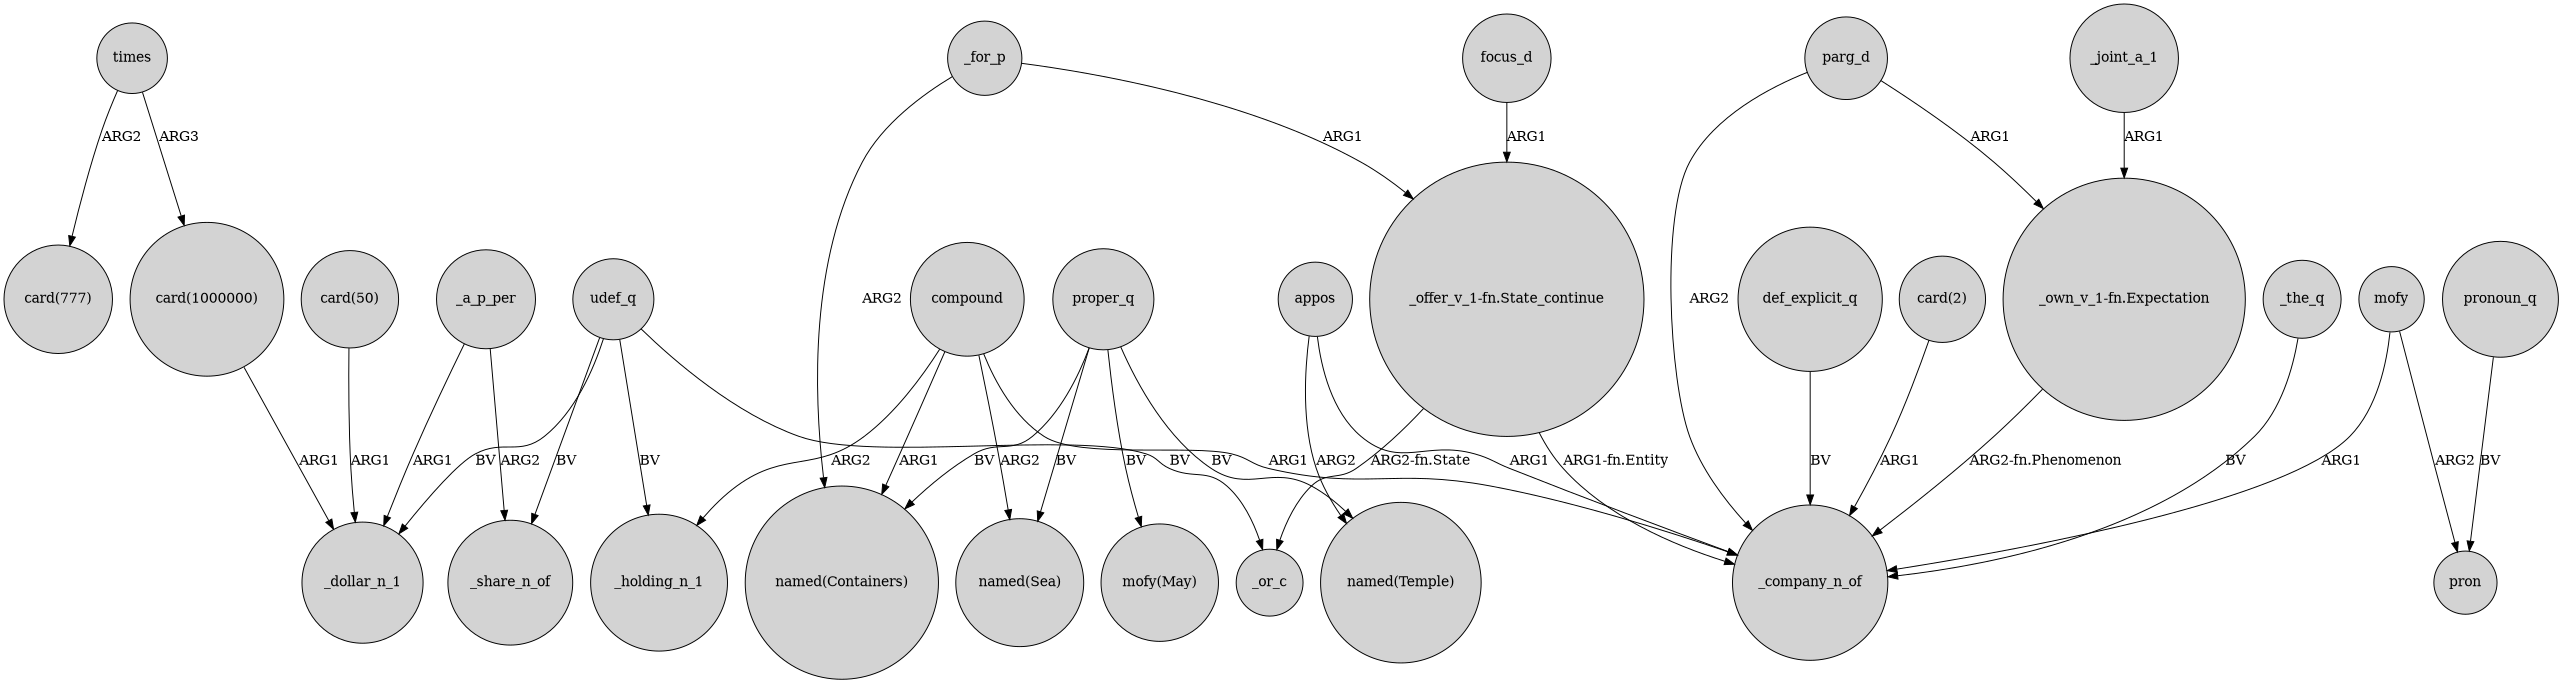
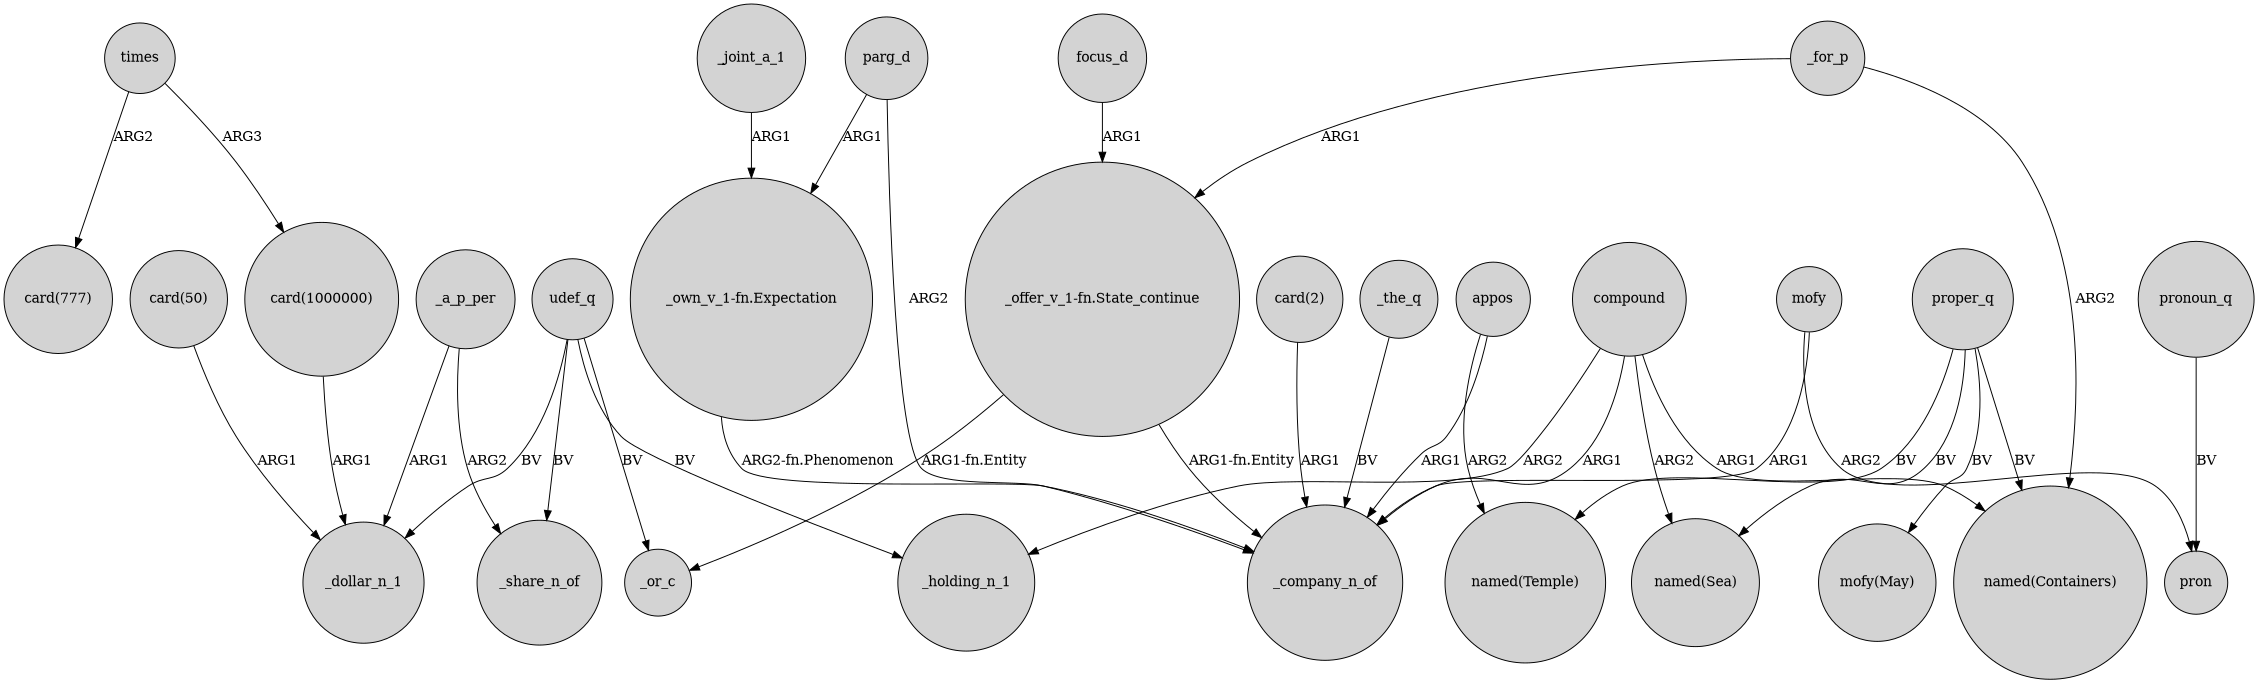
  digraph {
    node [shape=circle style=filled]
    times
    "card(777)"
    "card(1000000)"
    _dollar_n_1
    "card(50)"
    "_own_v_1-fn.Expectation"
    _company_n_of
    compound
    "named(Sea)"
    "named(Containers)"
    _holding_n_1
    appos
    "named(Temple)"
    proper_q
    "mofy(May)"
    _joint_a_1
    udef_q
    _or_c
    _share_n_of
    "_offer_v_1-fn.State_continue"
-   def_explicit_q
    _for_p
    _a_p_per
    "card(2)"
    n25 [label=mofy]
    pron
    parg_d
    pronoun_q
    focus_d
    _the_q
    times -> "card(777)" [label=ARG2]
    times -> "card(1000000)" [label=ARG3]
    "card(1000000)" -> _dollar_n_1 [label=ARG1]
    "card(50)" -> _dollar_n_1 [label=ARG1]
    "_own_v_1-fn.Expectation" -> _company_n_of [label="ARG2-fn.Phenomenon"]
    compound -> _company_n_of [label=ARG1]
    compound -> "named(Sea)" [label=ARG2]
    compound -> "named(Containers)" [label=ARG1]
    compound -> _holding_n_1 [label=ARG2]
    appos -> _company_n_of [label=ARG1]
    appos -> "named(Temple)" [label=ARG2]
    proper_q -> "named(Sea)" [label=BV]
    proper_q -> "named(Containers)" [label=BV]
    proper_q -> "named(Temple)" [label=BV]
    proper_q -> "mofy(May)" [label=BV]
    _joint_a_1 -> "_own_v_1-fn.Expectation" [label=ARG1]
    udef_q -> _dollar_n_1 [label=BV]
    udef_q -> _holding_n_1 [label=BV]
    udef_q -> _or_c [label=BV]
    udef_q -> _share_n_of [label=BV]
    "_offer_v_1-fn.State_continue" -> _company_n_of [label="ARG1-fn.Entity"]
-   "_offer_v_1-fn.State_continue" -> _or_c [label="ARG2-fn.State"]
-   def_explicit_q -> _company_n_of [label=BV]
+   "_offer_v_1-fn.State_continue" -> _or_c [label="ARG1-fn.Entity"]
    _for_p -> "named(Containers)" [label=ARG2]
    _for_p -> "_offer_v_1-fn.State_continue" [label=ARG1]
    _a_p_per -> _dollar_n_1 [label=ARG1]
    _a_p_per -> _share_n_of [label=ARG2]
    "card(2)" -> _company_n_of [label=ARG1]
    n25 -> _company_n_of [label=ARG1]
    n25 -> pron [label=ARG2]
    parg_d -> "_own_v_1-fn.Expectation" [label=ARG1]
    parg_d -> _company_n_of [label=ARG2]
    pronoun_q -> pron [label=BV]
    focus_d -> "_offer_v_1-fn.State_continue" [label=ARG1]
    _the_q -> _company_n_of [label=BV]
  }
